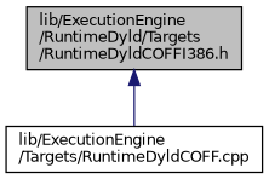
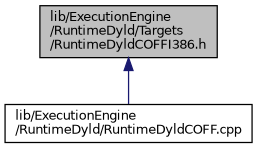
  digraph {
    node [color=black fontname=Helvetica fontsize=10 shape=record]
    n1 [fillcolor=grey75 fontcolor=black height=0.2 label="lib/ExecutionEngine\l/RuntimeDyld/Targets\l/RuntimeDyldCOFFI386.h" style=filled width=0.4]
-   n2 [height=0.2 label="lib/ExecutionEngine\l/Targets/RuntimeDyldCOFF.cpp" width=0.4]
+   n2 [height=0.2 label="lib/ExecutionEngine\l/RuntimeDyld/RuntimeDyldCOFF.cpp" width=0.4]
    n1 -> n2 [color=midnightblue dir=back fontname=Helvetica fontsize=10 labelfontname=Helvetica labelfontsize=10 style=solid]
  }
